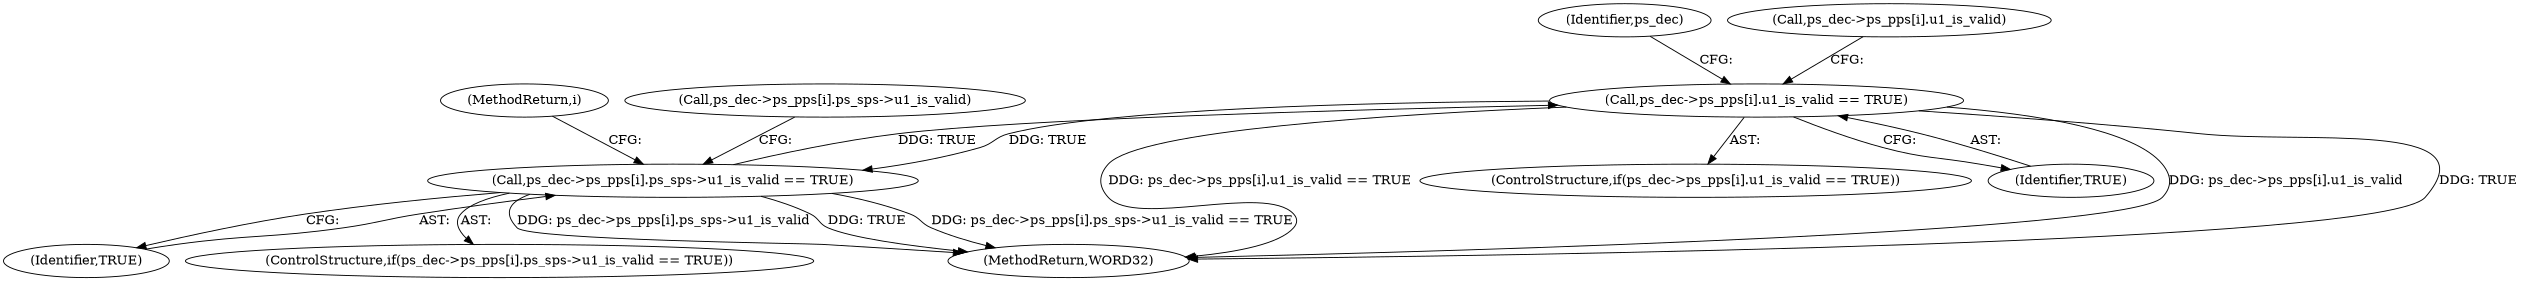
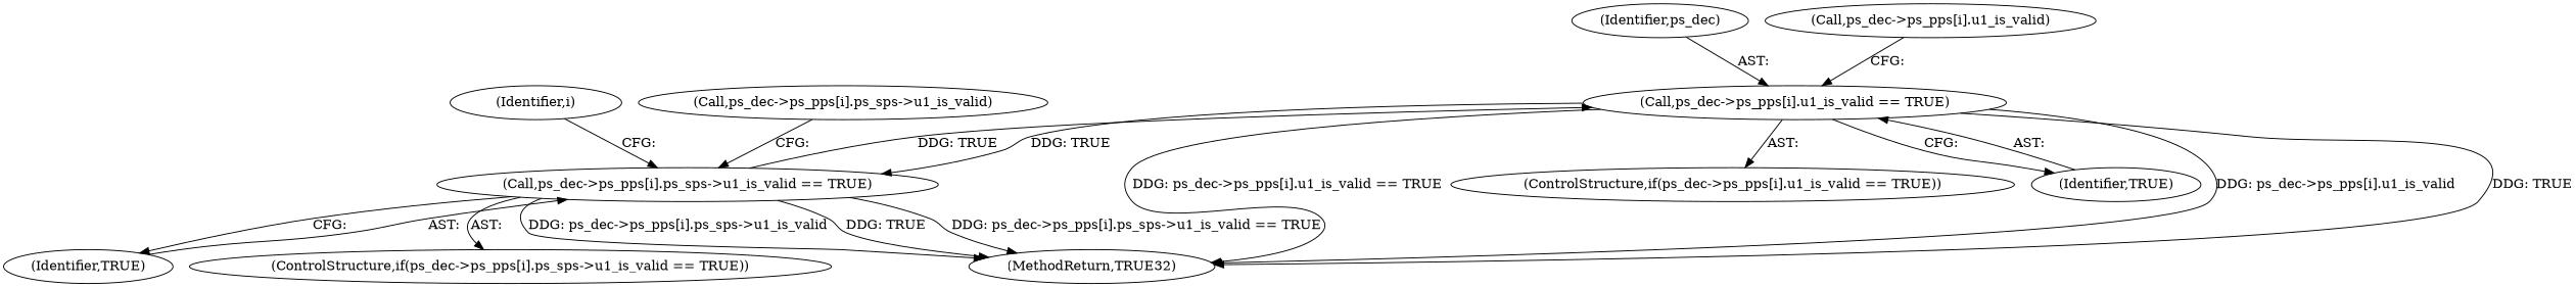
  digraph {
    n1 [label="(Call,ps_dec->ps_pps[i].u1_is_valid == TRUE)"]
    n2 [label="(Call,ps_dec->ps_pps[i].ps_sps->u1_is_valid == TRUE)"]
-   n3 [label="(MethodReturn,WORD32)"]
+   n3 [label="(MethodReturn,TRUE32)"]
    n4 [label="(ControlStructure,if(ps_dec->ps_pps[i].u1_is_valid == TRUE))"]
    n5 [label="(Identifier,TRUE)"]
    n6 [label="(ControlStructure,if(ps_dec->ps_pps[i].ps_sps->u1_is_valid == TRUE))"]
    n7 [label="(Identifier,TRUE)"]
    n8 [label="(Identifier,ps_dec)"]
    n9 [label="(Call,ps_dec->ps_pps[i].u1_is_valid)"]
-   n10 [label="(MethodReturn,i)"]
+   n10 [label="(Identifier,i)"]
    n11 [label="(Call,ps_dec->ps_pps[i].ps_sps->u1_is_valid)"]
    n1 -> n2 [label="DDG: TRUE"]
    n1 -> n3 [label="DDG: TRUE"]
    n1 -> n3 [label="DDG: ps_dec->ps_pps[i].u1_is_valid == TRUE"]
    n1 -> n3 [label="DDG: ps_dec->ps_pps[i].u1_is_valid"]
    n1 -> n4 [label="AST: "]
    n1 -> n5 [label="CFG: "]
    n2 -> n1 [label="DDG: TRUE"]
    n2 -> n3 [label="DDG: ps_dec->ps_pps[i].ps_sps->u1_is_valid == TRUE"]
    n2 -> n3 [label="DDG: ps_dec->ps_pps[i].ps_sps->u1_is_valid"]
    n2 -> n3 [label="DDG: TRUE"]
    n2 -> n6 [label="AST: "]
    n2 -> n7 [label="CFG: "]
    n5 -> n1 [label="AST: "]
    n7 -> n2 [label="AST: "]
-   n8 -> n1 [label="CFG: "]
+   n8 -> n1 [label="AST: "]
    n9 -> n1 [label="CFG: "]
    n10 -> n2 [label="CFG: "]
    n11 -> n2 [label="CFG: "]
  }
